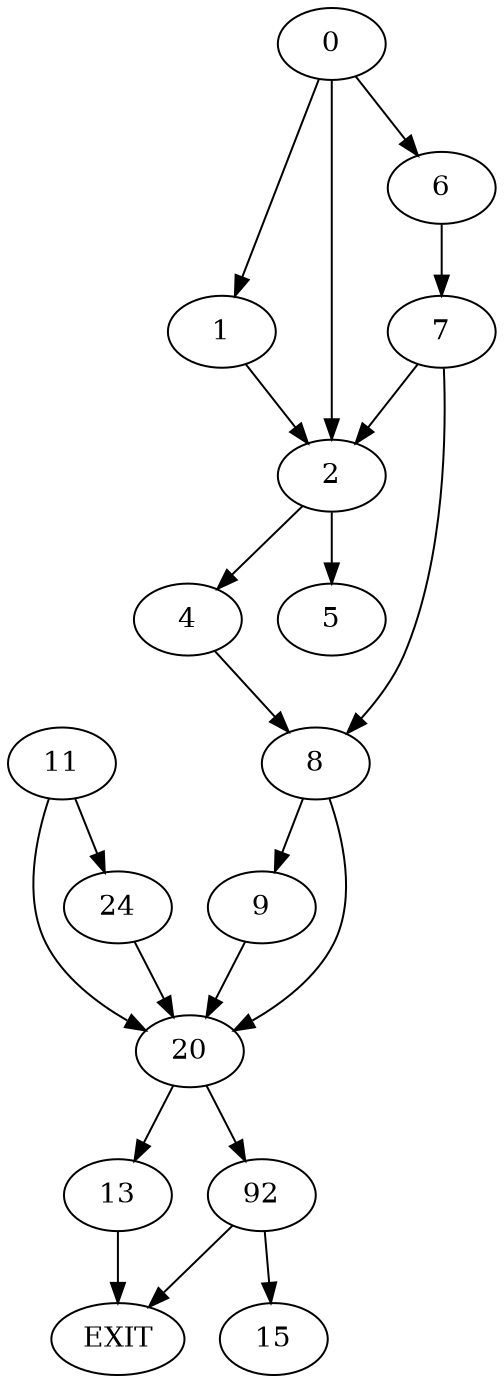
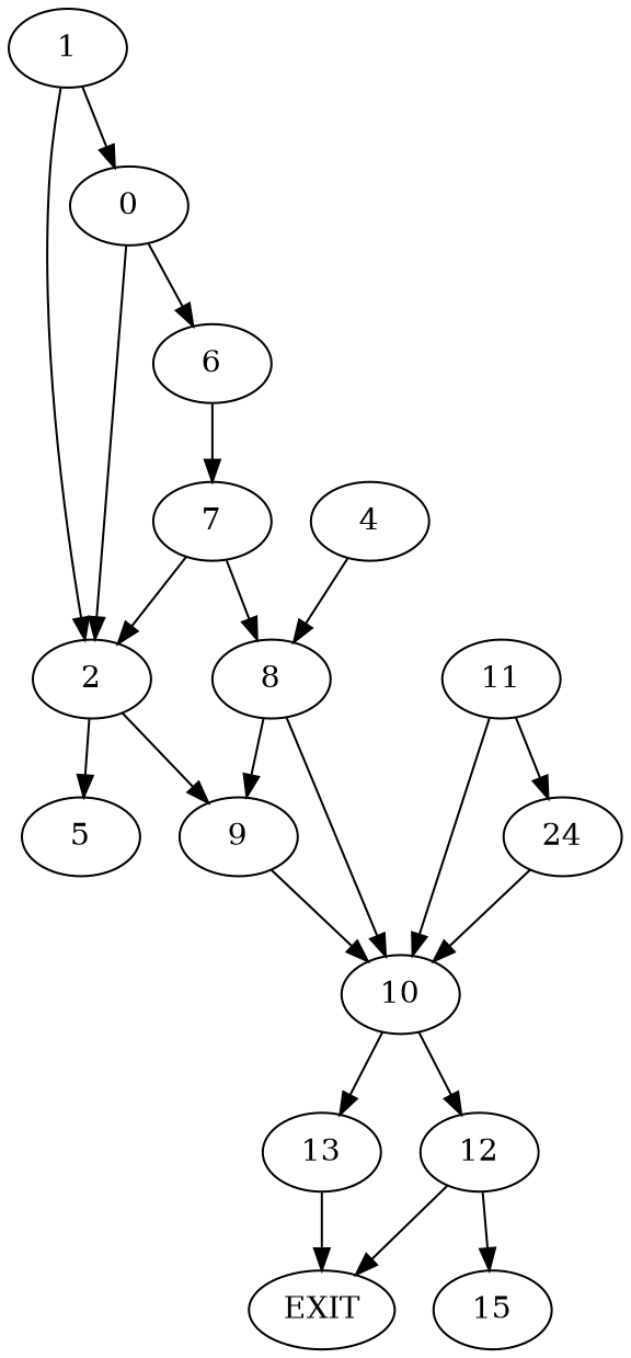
  digraph {
    1
    2
    n3 [label=0]
    n4 [label=EXIT]
    4
    5
    6
    8
    7
    9
-   10 [label=20]
-   12 [label=92]
+   10
+   12
    13
    11
    n15 [label=24]
    15
    1 -> 2
-   n3 -> 1
-   2 -> 4
+   1 -> n3
+   2 -> 9
    2 -> 5
    n3 -> 2
    n3 -> 6
    4 -> 8
    6 -> 7
    8 -> 9
    8 -> 10
    7 -> 2
    7 -> 8
    9 -> 10
    10 -> 12
    10 -> 13
    12 -> n4
    12 -> 15
    13 -> n4
    11 -> 10
    11 -> n15
    n15 -> 10
  }
